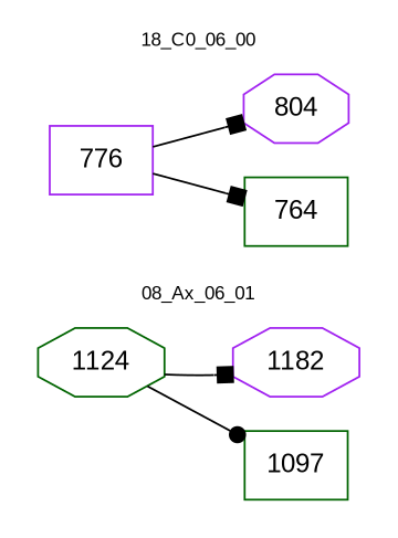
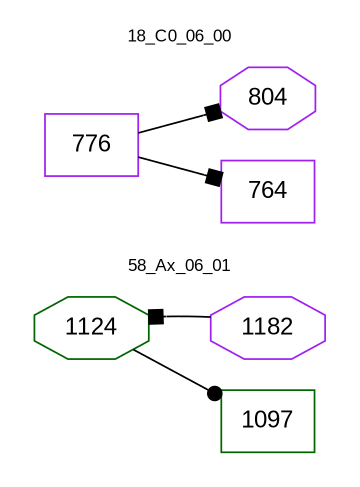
  digraph {
    fontname="Liberation Sans"
    rankdir=LR
    node [color=purple fontname="Liberation Sans" shape=octagon]
    edge [arrowhead=box color=black fontname="Liberation Sans"]
    n1 [color=darkgreen label=1124]
    n2 [color=darkgreen label=1097 shape=box]
    n3 [label=1182]
    n4 [label=776 shape=box]
-   n5 [color=darkgreen label=764 shape=box]
+   n5 [label=764 shape=box]
    n6 [label=804]
    subgraph cluster_1 {
      color=white
      fontsize=10
-     label="08_Ax_06_01"
+     label="58_Ax_06_01"
      n1
      n2
      n3
    }
    subgraph cluster_2 {
      color=white
      fontsize=10
      label="18_C0_06_00"
      n4
      n5
      n6
    }
    n1 -> n2 [arrowhead=dot]
-   n1 -> n3
+   n3 -> n1
    n4 -> n5
    n4 -> n6
  }
